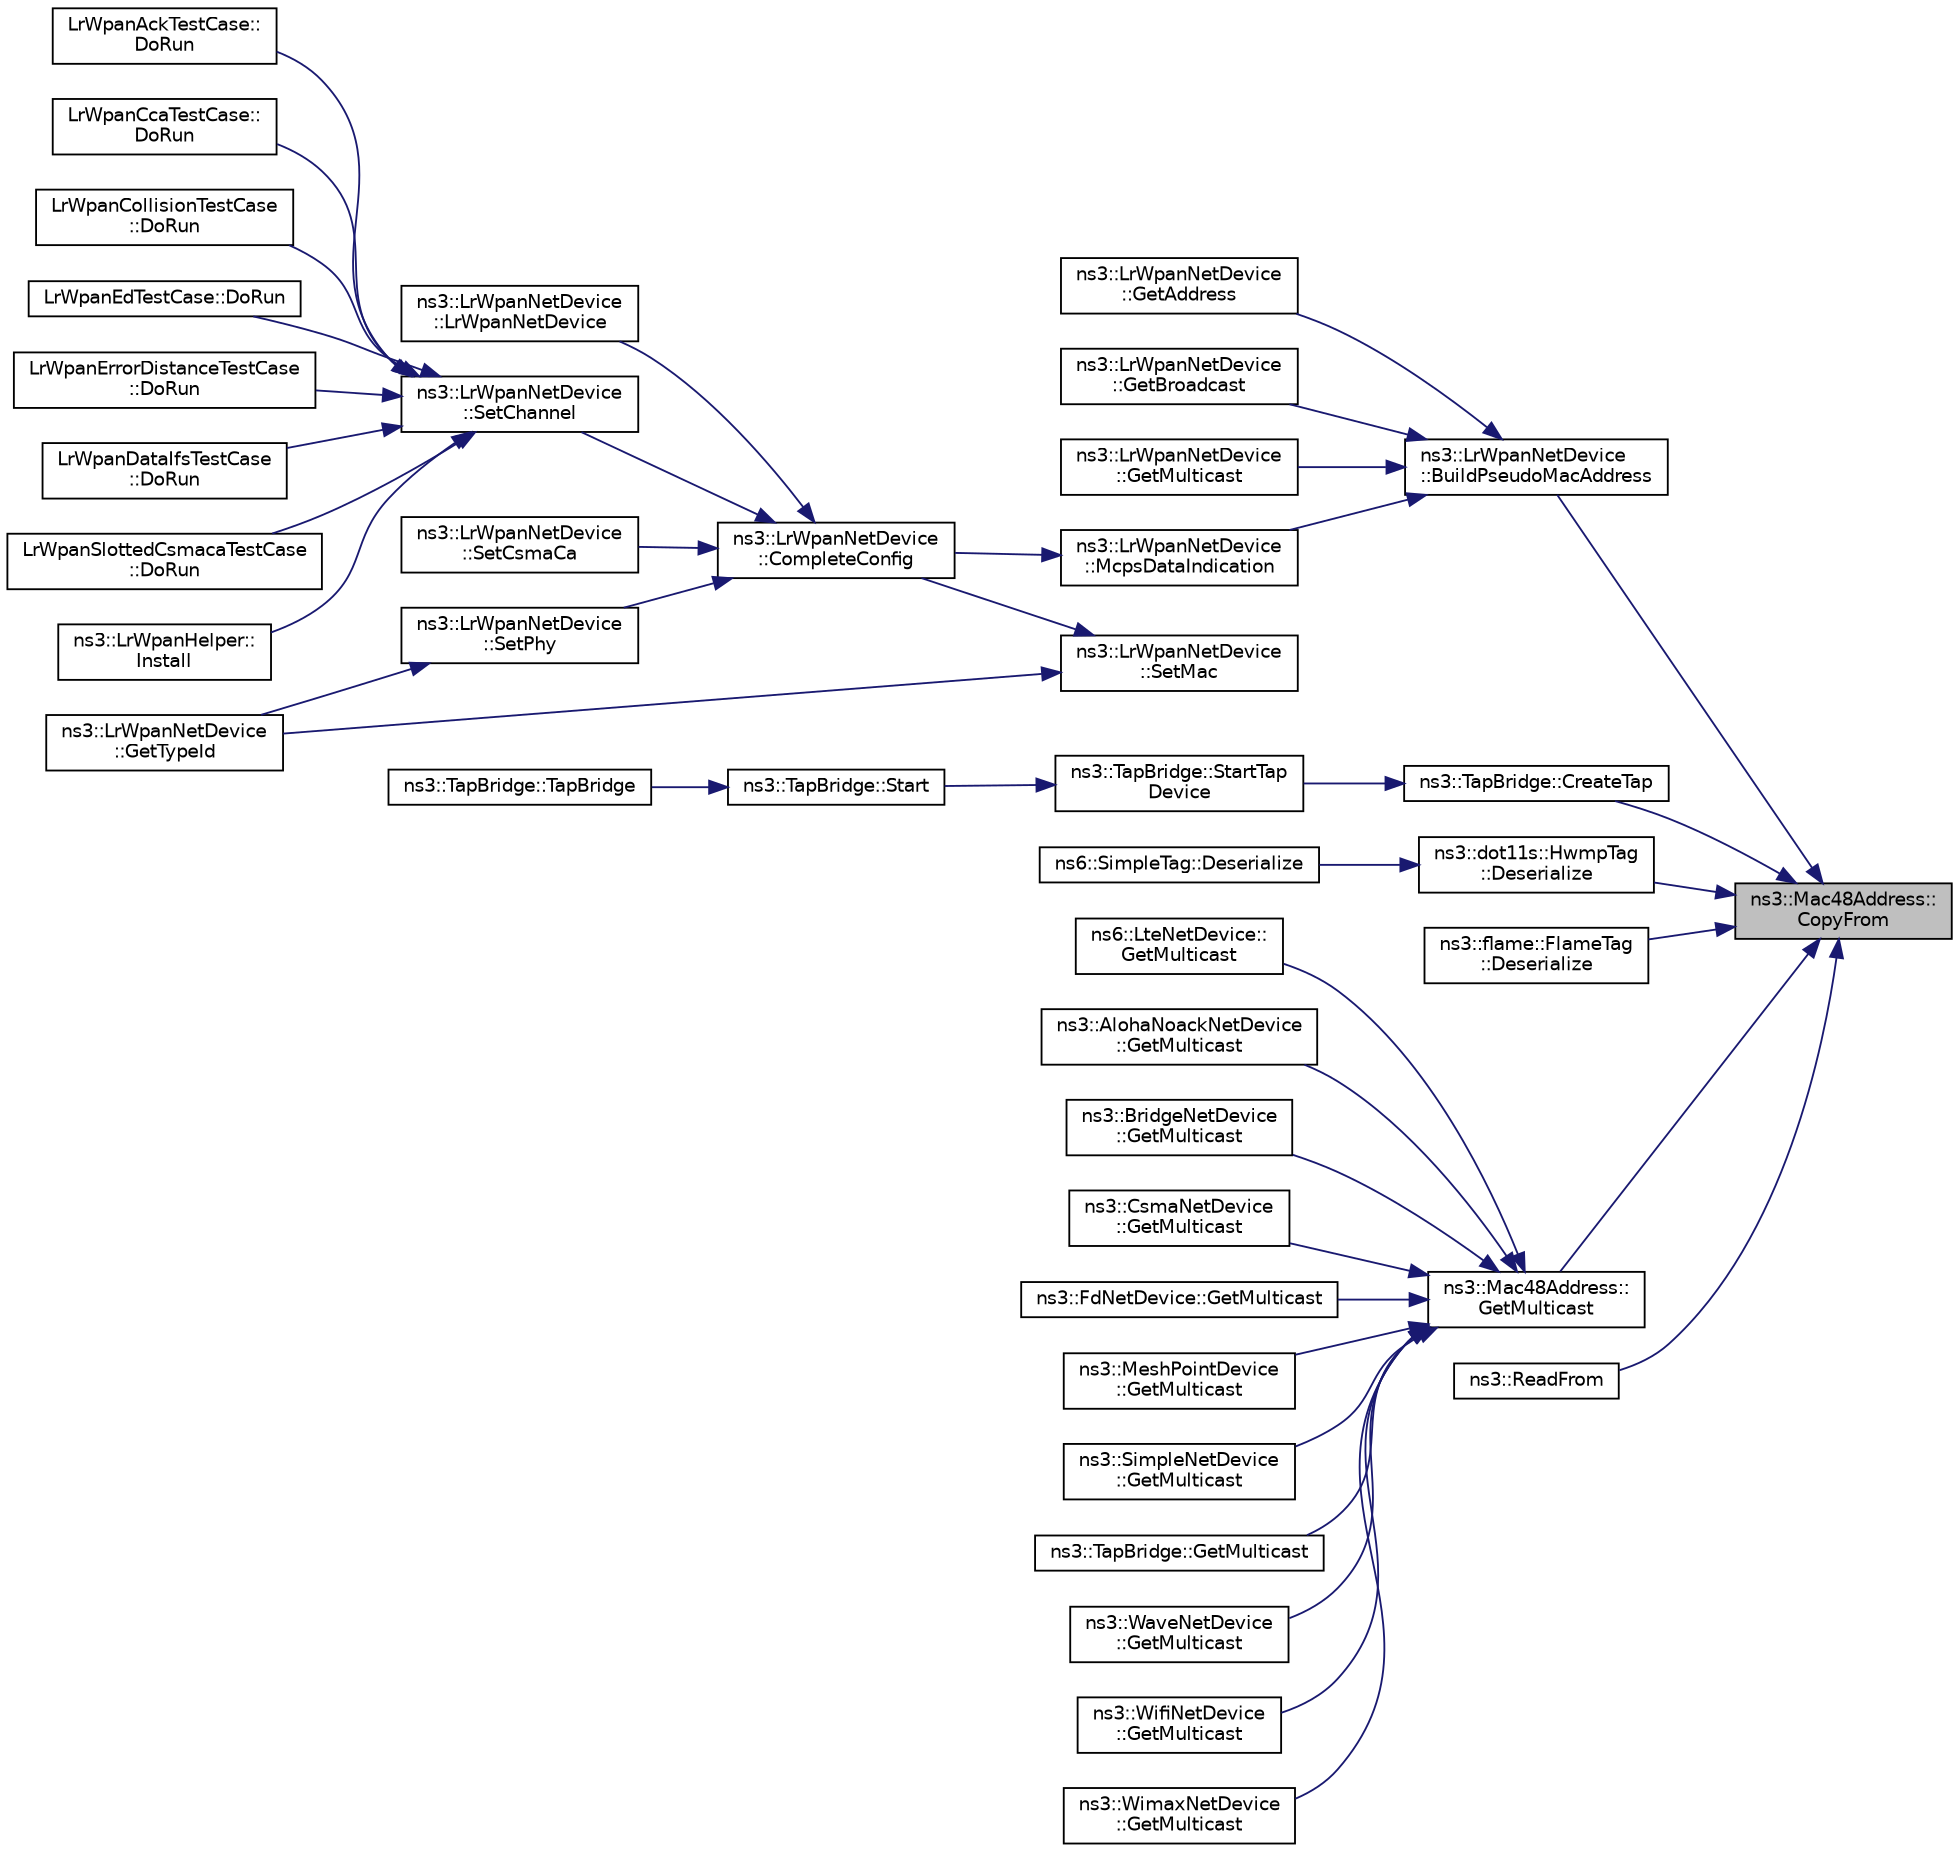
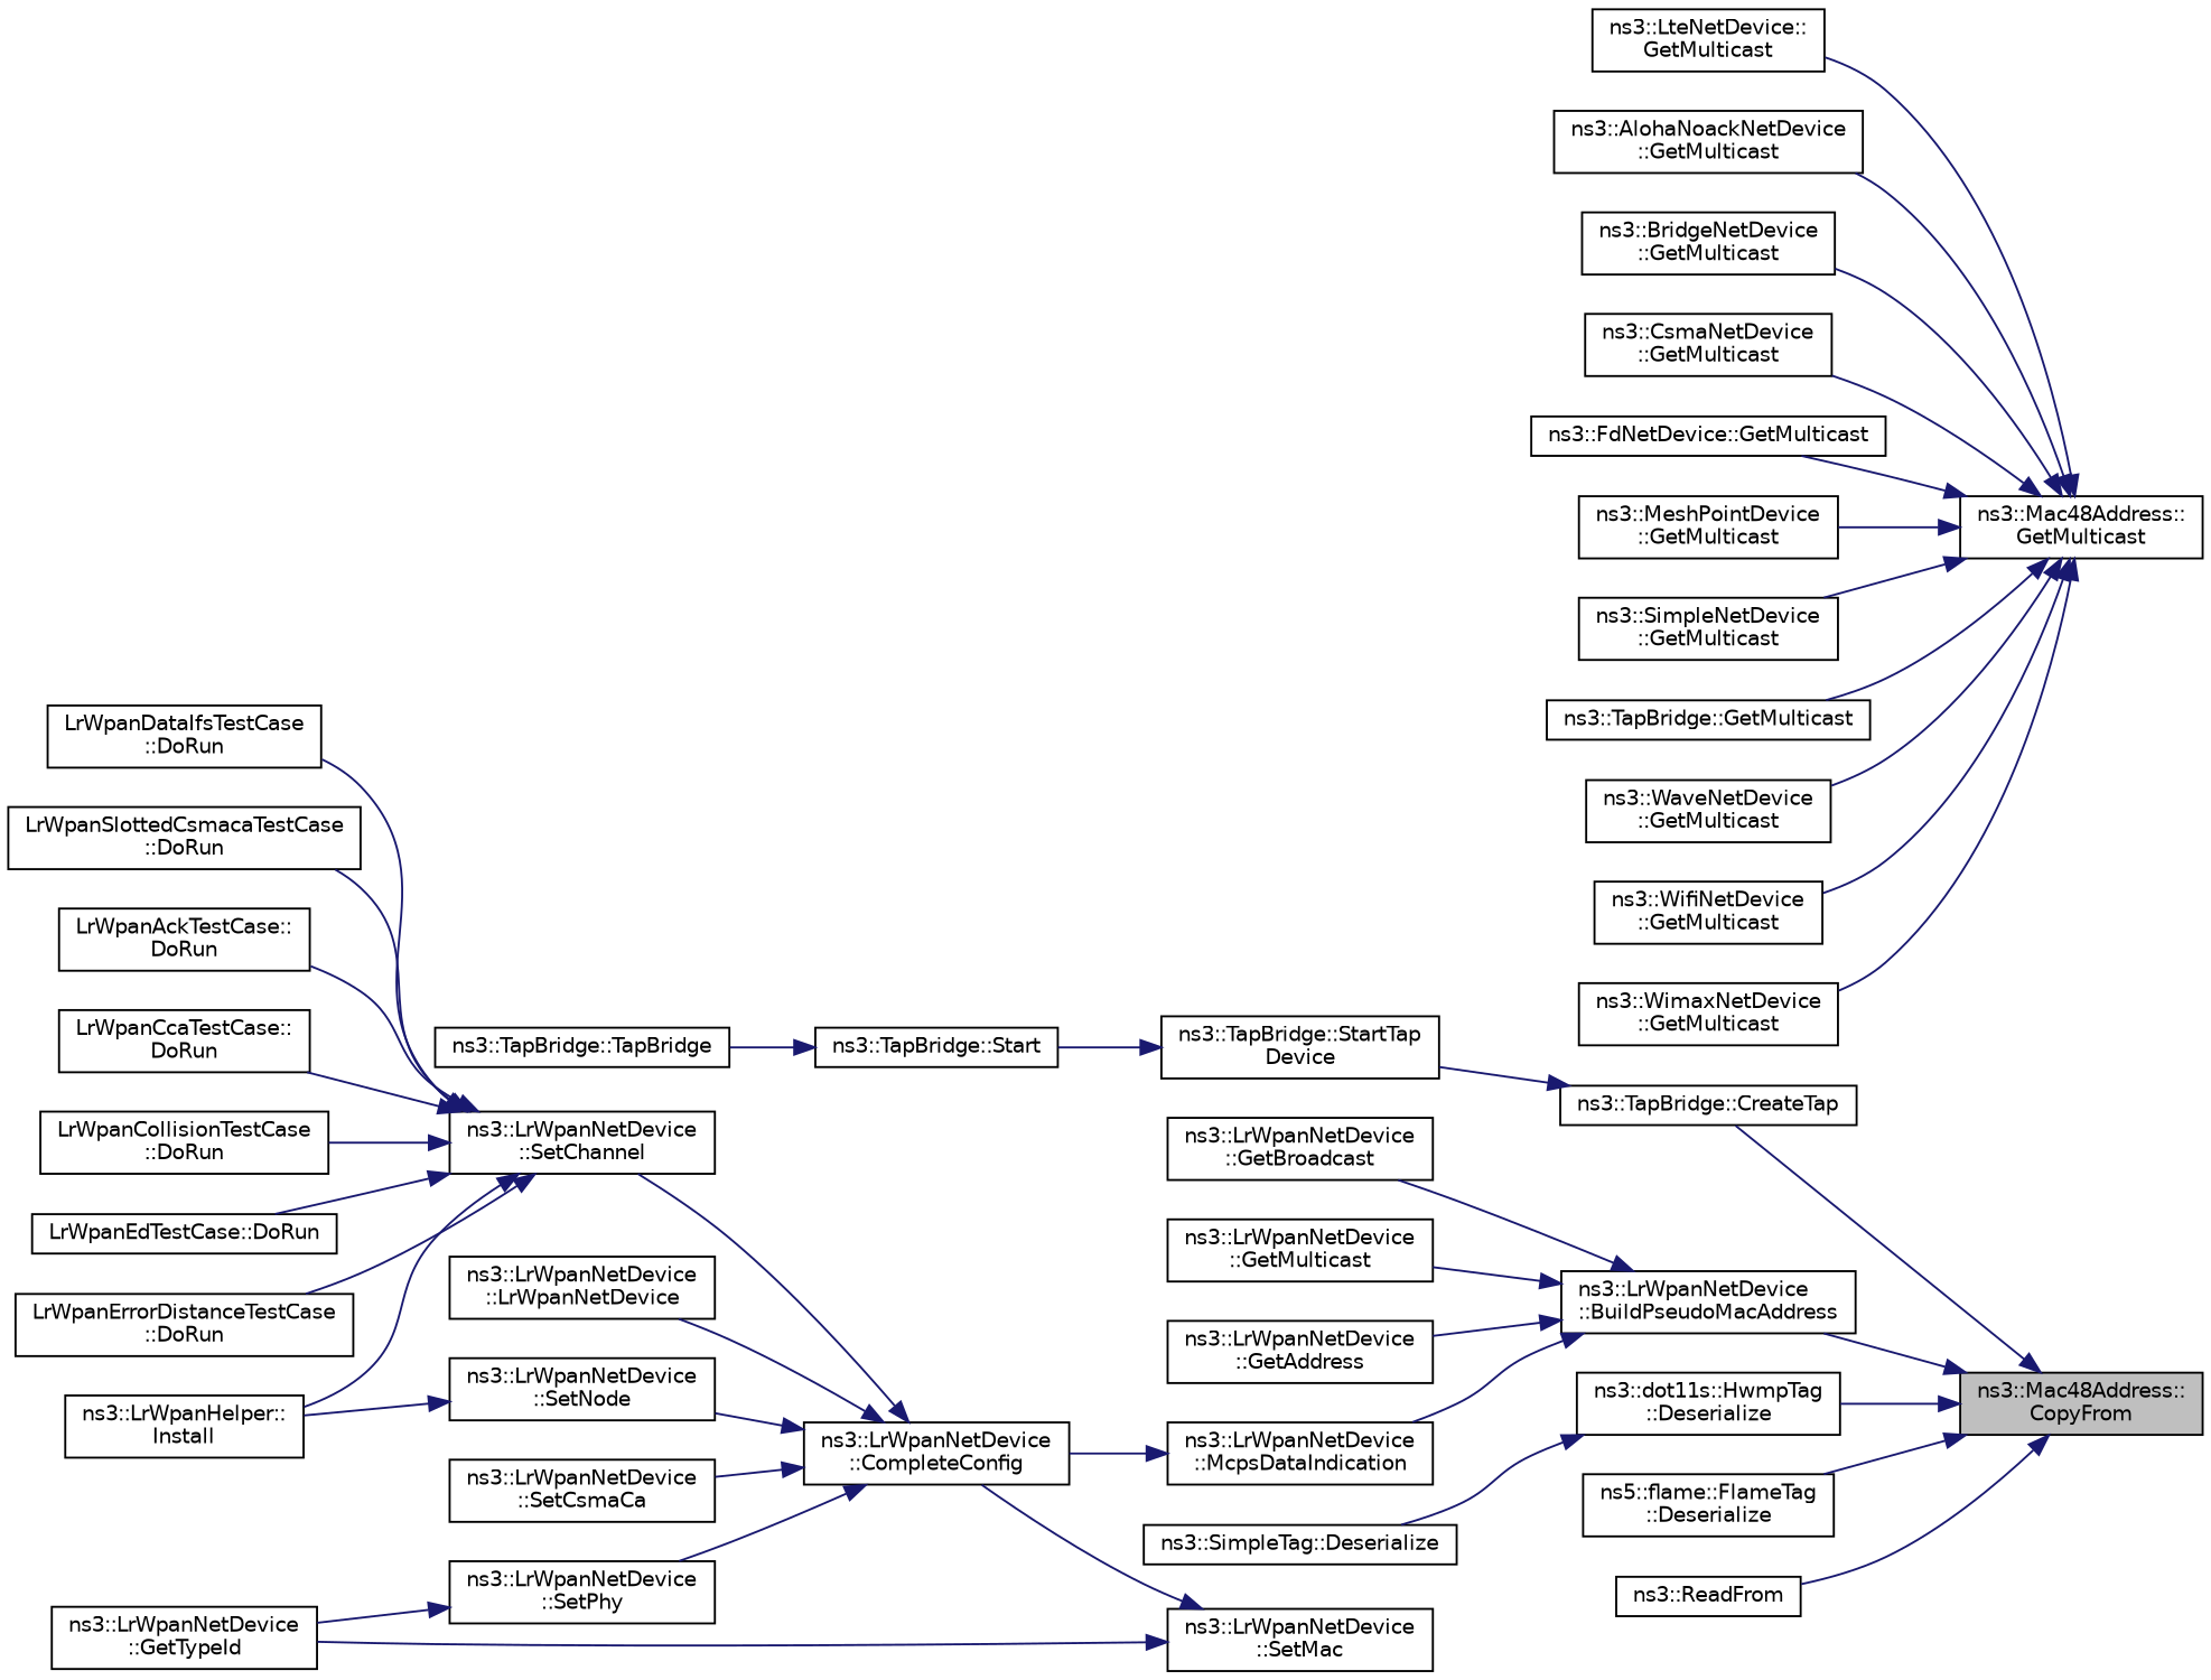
  digraph {
    rankdir=RL
    node [color=black fillcolor=white fontname=Helvetica fontsize=10 shape=record style=filled]
    edge [color=midnightblue dir=back fontname=Helvetica fontsize=10 labelfontname=Helvetica labelfontsize=10 style=solid]
    n1 [fillcolor=grey75 fontcolor=black height=0.2 label="ns3::Mac48Address::\lCopyFrom" width=0.4]
    n2 [height=0.2 label="ns3::LrWpanNetDevice\l::BuildPseudoMacAddress" width=0.4]
    n3 [height=0.2 label="ns3::TapBridge::CreateTap" width=0.4]
    n4 [height=0.2 label="ns3::dot11s::HwmpTag\l::Deserialize" width=0.4]
-   n5 [height=0.2 label="ns3::flame::FlameTag\l::Deserialize" width=0.4]
+   n5 [height=0.2 label="ns5::flame::FlameTag\l::Deserialize" width=0.4]
    n6 [height=0.2 label="ns3::Mac48Address::\lGetMulticast" width=0.4]
    n7 [height=0.2 label="ns3::ReadFrom" width=0.4]
    n8 [height=0.2 label="ns3::LrWpanNetDevice\l::GetAddress" width=0.4]
    n9 [height=0.2 label="ns3::LrWpanNetDevice\l::GetBroadcast" width=0.4]
    n10 [height=0.2 label="ns3::LrWpanNetDevice\l::GetMulticast" width=0.4]
    n11 [height=0.2 label="ns3::LrWpanNetDevice\l::McpsDataIndication" width=0.4]
    n12 [height=0.2 label="ns3::TapBridge::StartTap\lDevice" width=0.4]
-   n13 [height=0.2 label="ns6::SimpleTag::Deserialize" width=0.4]
-   n14 [height=0.2 label="ns6::LteNetDevice::\lGetMulticast" width=0.4]
+   n13 [height=0.2 label="ns3::SimpleTag::Deserialize" width=0.4]
+   n14 [height=0.2 label="ns3::LteNetDevice::\lGetMulticast" width=0.4]
    n15 [height=0.2 label="ns3::AlohaNoackNetDevice\l::GetMulticast" width=0.4]
    n16 [height=0.2 label="ns3::BridgeNetDevice\l::GetMulticast" width=0.4]
    n17 [height=0.2 label="ns3::CsmaNetDevice\l::GetMulticast" width=0.4]
    n18 [height=0.2 label="ns3::FdNetDevice::GetMulticast" width=0.4]
    n19 [height=0.2 label="ns3::MeshPointDevice\l::GetMulticast" width=0.4]
    n20 [height=0.2 label="ns3::SimpleNetDevice\l::GetMulticast" width=0.4]
    n21 [height=0.2 label="ns3::TapBridge::GetMulticast" width=0.4]
    n22 [height=0.2 label="ns3::WaveNetDevice\l::GetMulticast" width=0.4]
    n23 [height=0.2 label="ns3::WifiNetDevice\l::GetMulticast" width=0.4]
    n24 [height=0.2 label="ns3::WimaxNetDevice\l::GetMulticast" width=0.4]
    n25 [height=0.2 label="ns3::LrWpanNetDevice\l::CompleteConfig" width=0.4]
    n26 [height=0.2 label="ns3::LrWpanNetDevice\l::LrWpanNetDevice" width=0.4]
    n27 [height=0.2 label="ns3::LrWpanNetDevice\l::SetChannel" width=0.4]
    n28 [height=0.2 label="ns3::LrWpanNetDevice\l::SetCsmaCa" width=0.4]
+   n29 [height=0.2 label="ns3::LrWpanNetDevice\l::SetNode" width=0.4]
    n30 [height=0.2 label="ns3::LrWpanNetDevice\l::SetPhy" width=0.4]
    n31 [height=0.2 label="LrWpanAckTestCase::\lDoRun" width=0.4]
    n32 [height=0.2 label="LrWpanCcaTestCase::\lDoRun" width=0.4]
    n33 [height=0.2 label="LrWpanCollisionTestCase\l::DoRun" width=0.4]
    n34 [height=0.2 label="LrWpanEdTestCase::DoRun" width=0.4]
    n35 [height=0.2 label="LrWpanErrorDistanceTestCase\l::DoRun" width=0.4]
    n36 [height=0.2 label="LrWpanDataIfsTestCase\l::DoRun" width=0.4]
    n37 [height=0.2 label="LrWpanSlottedCsmacaTestCase\l::DoRun" width=0.4]
    n38 [height=0.2 label="ns3::LrWpanHelper::\lInstall" width=0.4]
    n39 [height=0.2 label="ns3::LrWpanNetDevice\l::SetMac" width=0.4]
    n40 [height=0.2 label="ns3::LrWpanNetDevice\l::GetTypeId" width=0.4]
    n41 [height=0.2 label="ns3::TapBridge::Start" width=0.4]
    n42 [height=0.2 label="ns3::TapBridge::TapBridge" width=0.4]
    n1 -> n2
    n1 -> n3
    n1 -> n4
    n1 -> n5
-   n1 -> n6
    n1 -> n7
    n2 -> n8
    n2 -> n9
    n2 -> n10
    n2 -> n11
    n3 -> n12
    n4 -> n13
    n6 -> n14
    n6 -> n15
    n6 -> n16
    n6 -> n17
    n6 -> n18
    n6 -> n19
    n6 -> n20
    n6 -> n21
    n6 -> n22
    n6 -> n23
    n6 -> n24
    n11 -> n25
    n12 -> n41
    n25 -> n26
    n25 -> n27
    n25 -> n28
+   n25 -> n29
    n25 -> n30
    n27 -> n31
    n27 -> n32
    n27 -> n33
    n27 -> n34
    n27 -> n35
    n27 -> n36
    n27 -> n37
    n27 -> n38
+   n29 -> n38
    n30 -> n40
    n39 -> n25
    n39 -> n40
    n41 -> n42
  }
